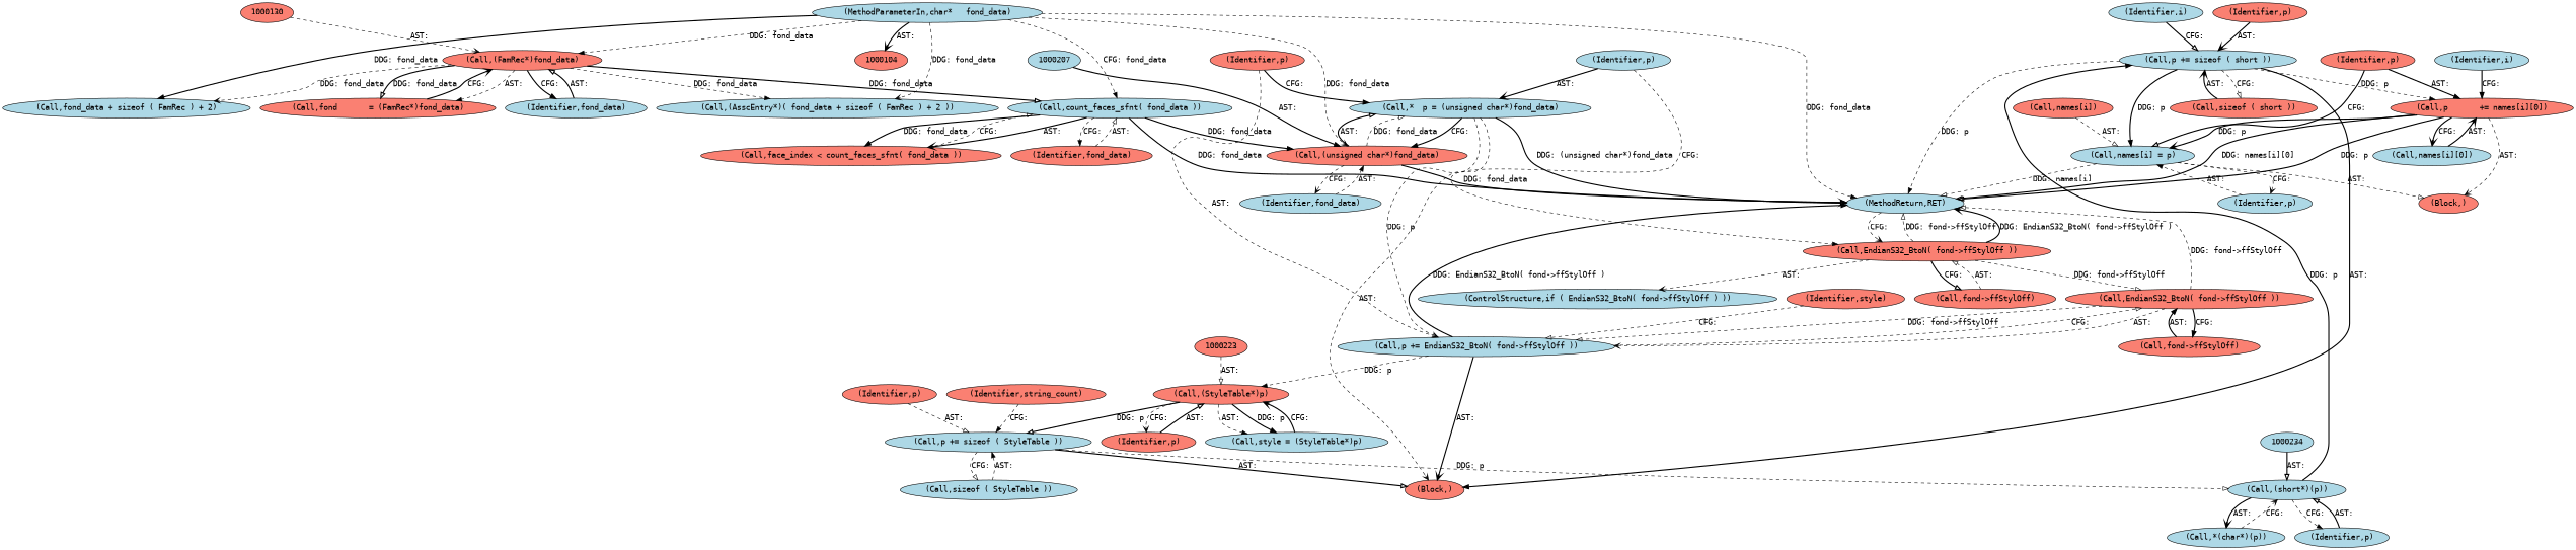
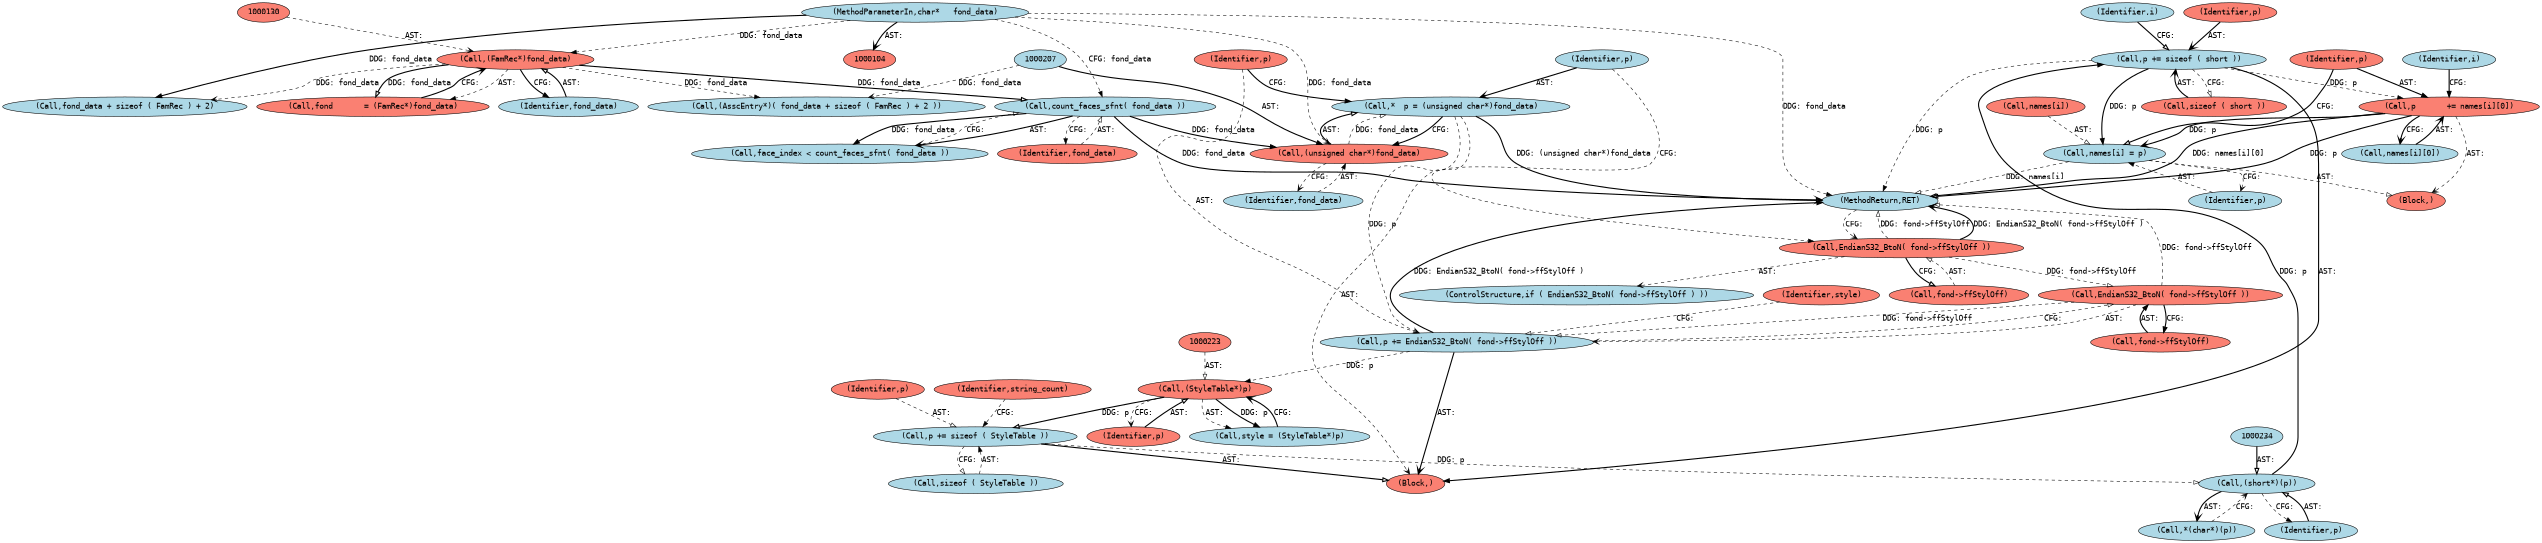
  digraph {
    fontname="DejaVu Sans Mono"
    node [fillcolor=lightblue fontname="DejaVu Sans Mono" style=filled]
    edge [arrowhead=onormal fontname="DejaVu Sans Mono" style=dashed]
    n1 [label="(Call,p += sizeof ( short ))"]
    n2 [label="(Call,names[i] = p)"]
    n3 [fillcolor=salmon label="(Call,p       += names[i][0])"]
    n4 [fillcolor=salmon label="(Call,sizeof ( short ))"]
    n5 [label="(MethodReturn,RET)"]
    n6 [fillcolor=salmon label="(Block,)"]
    n7 [label="(Identifier,p)"]
    n8 [fillcolor=salmon label="(Block,)"]
    n9 [label="(Call,names[i][0])"]
    n10 [fillcolor=salmon label="(Call,EndianS32_BtoN( fond->ffStylOff ))"]
    n11 [label="(Call,(short*)(p))"]
    n12 [label="(Call,*(char*)(p))"]
    n13 [label="(Identifier,p)"]
    n14 [label="(Call,p += sizeof ( StyleTable ))"]
    n15 [label="(Call,sizeof ( StyleTable ))"]
    n16 [fillcolor=salmon label="(Call,(StyleTable*)p)"]
    n17 [fillcolor=salmon label="(Identifier,p)"]
    n18 [label="(Call,style = (StyleTable*)p)"]
    n19 [label="(Call,p += EndianS32_BtoN( fond->ffStylOff ))"]
    n20 [fillcolor=salmon label="(Call,EndianS32_BtoN( fond->ffStylOff ))"]
    n21 [fillcolor=salmon label="(Call,fond->ffStylOff)"]
    n22 [fillcolor=salmon label="(Call,fond->ffStylOff)"]
    n23 [label="(ControlStructure,if ( EndianS32_BtoN( fond->ffStylOff ) ))"]
    n24 [label="(Call,*  p = (unsigned char*)fond_data)"]
    n25 [fillcolor=salmon label="(Call,(unsigned char*)fond_data)"]
    n26 [label="(Identifier,fond_data)"]
    n27 [label="(Call,count_faces_sfnt( fond_data ))"]
-   n28 [fillcolor=salmon label="(Call,face_index < count_faces_sfnt( fond_data ))"]
+   n28 [label="(Call,face_index < count_faces_sfnt( fond_data ))"]
    n29 [fillcolor=salmon label="(Identifier,fond_data)"]
    n30 [label="(MethodParameterIn,char*   fond_data)"]
    n31 [fillcolor=salmon label="(Call,(FamRec*)fond_data)"]
    n32 [label="(Call,(AsscEntry*)( fond_data + sizeof ( FamRec ) + 2 ))"]
    n33 [label="(Call,fond_data + sizeof ( FamRec ) + 2)"]
    1000104 [fillcolor=salmon]
    n35 [fillcolor=salmon label="(Call,fond       = (FamRec*)fond_data)"]
    n36 [label="(Identifier,fond_data)"]
    n37 [fillcolor=salmon label="(Identifier,style)"]
    n38 [fillcolor=salmon label="(Identifier,p)"]
    n39 [fillcolor=salmon label="(Identifier,string_count)"]
    n40 [fillcolor=salmon label="(Identifier,p)"]
    n41 [fillcolor=salmon label="(Identifier,p)"]
    n42 [label="(Identifier,i)"]
    n43 [label="(Identifier,p)"]
    n44 [fillcolor=salmon label="(Call,names[i])"]
    n45 [label="(Identifier,i)"]
    n46 [fillcolor=salmon label="(Identifier,p)"]
    1000234
    1000223 [fillcolor=salmon]
    1000207
    1000130 [fillcolor=salmon]
    n1 -> n2 [arrowhead=normal label="DDG: p" style=bold]
    n1 -> n3 [arrowhead=normal label="DDG: p"]
    n1 -> n4 [label="CFG: "]
    n1 -> n5 [arrowhead=normal label="DDG: p"]
    n1 -> n6 [arrowhead=normal label="AST: " style=bold]
    n2 -> n5 [label="DDG: names[i]"]
    n2 -> n7 [arrowhead=vee label="CFG: "]
    n2 -> n8 [label="AST: "]
    n3 -> n2 [arrowhead=vee label="DDG: p" style=bold]
    n3 -> n5 [label="DDG: names[i][0]" style=bold]
    n3 -> n5 [label="DDG: p" style=bold]
    n3 -> n8 [arrowhead=vee label="AST: "]
    n3 -> n9 [arrowhead=vee label="CFG: " style=bold]
    n4 -> n1 [arrowhead=vee label="AST: " style=bold]
    n5 -> n10 [arrowhead=vee label="CFG: "]
    n7 -> n2 [arrowhead=normal label="AST: "]
    n9 -> n3 [arrowhead=vee label="AST: " style=bold]
    n10 -> n5 [label="DDG: fond->ffStylOff"]
    n10 -> n5 [arrowhead=vee label="DDG: EndianS32_BtoN( fond->ffStylOff )" style=bold]
    n10 -> n20 [label="DDG: fond->ffStylOff"]
    n10 -> n22 [label="CFG: " style=bold]
    n10 -> n23 [arrowhead=vee label="AST: "]
    n11 -> n1 [arrowhead=normal label="DDG: p" style=bold]
    n11 -> n12 [arrowhead=vee label="AST: " style=bold]
    n11 -> n13 [arrowhead=normal label="CFG: "]
    n12 -> n11 [arrowhead=vee label="CFG: "]
    n13 -> n11 [label="AST: " style=bold]
    n14 -> n6 [label="AST: " style=bold]
    n14 -> n11 [label="DDG: p"]
    n14 -> n15 [label="CFG: "]
    n15 -> n14 [arrowhead=normal label="AST: "]
    n16 -> n14 [label="DDG: p" style=bold]
    n16 -> n17 [arrowhead=vee label="CFG: "]
    n16 -> n18 [arrowhead=normal label="AST: "]
    n16 -> n18 [arrowhead=normal label="DDG: p" style=bold]
    n17 -> n16 [label="AST: " style=bold]
    n18 -> n16 [arrowhead=vee label="CFG: " style=bold]
    n19 -> n5 [arrowhead=normal label="DDG: EndianS32_BtoN( fond->ffStylOff )" style=bold]
    n19 -> n6 [arrowhead=vee label="AST: " style=bold]
    n19 -> n16 [arrowhead=normal label="DDG: p"]
    n19 -> n20 [label="CFG: "]
    n20 -> n5 [label="DDG: fond->ffStylOff"]
    n20 -> n19 [arrowhead=vee label="AST: "]
    n20 -> n19 [label="DDG: fond->ffStylOff"]
    n20 -> n21 [arrowhead=normal label="CFG: " style=bold]
    n21 -> n20 [arrowhead=normal label="AST: " style=bold]
    n22 -> n10 [label="AST: "]
    n24 -> n5 [label="DDG: (unsigned char*)fond_data" style=bold]
    n24 -> n6 [arrowhead=vee label="AST: "]
    n24 -> n19 [arrowhead=vee label="DDG: p"]
    n24 -> n25 [arrowhead=normal label="CFG: " style=bold]
-   n25 -> n5 [label="DDG: fond_data" style=bold]
    n25 -> n24 [label="AST: " style=bold]
    n25 -> n24 [label="DDG: fond_data"]
    n25 -> n26 [arrowhead=vee label="CFG: "]
    n26 -> n25 [arrowhead=normal label="AST: "]
    n27 -> n5 [arrowhead=vee label="DDG: fond_data" style=bold]
    n27 -> n25 [arrowhead=normal label="DDG: fond_data" style=bold]
    n27 -> n28 [arrowhead=vee label="AST: " style=bold]
    n27 -> n28 [arrowhead=normal label="DDG: fond_data" style=bold]
    n27 -> n29 [arrowhead=normal label="CFG: "]
    n28 -> n27 [label="CFG: "]
    n29 -> n27 [label="AST: "]
    n30 -> n5 [arrowhead=normal label="DDG: fond_data"]
    n30 -> n25 [arrowhead=vee label="DDG: fond_data"]
    n30 -> n27 [arrowhead=normal label="CFG: fond_data"]
    n30 -> n31 [arrowhead=normal label="DDG: fond_data"]
-   n30 -> n32 [arrowhead=vee label="DDG: fond_data"]
+   1000207 -> n32 [arrowhead=vee label="DDG: fond_data"]
    n30 -> n33 [arrowhead=normal label="DDG: fond_data" style=bold]
    n30 -> 1000104 [arrowhead=vee label="AST: " style=bold]
    n31 -> n27 [label="DDG: fond_data" style=bold]
    n31 -> n32 [arrowhead=normal label="DDG: fond_data"]
    n31 -> n33 [arrowhead=vee label="DDG: fond_data"]
    n31 -> n35 [arrowhead=normal label="AST: "]
    n31 -> n35 [label="DDG: fond_data" style=bold]
    n31 -> n36 [arrowhead=normal label="CFG: " style=bold]
    n35 -> n31 [arrowhead=vee label="CFG: " style=bold]
    n36 -> n31 [label="AST: " style=bold]
    n37 -> n19 [label="CFG: "]
    n38 -> n14 [label="AST: "]
    n39 -> n14 [arrowhead=normal label="CFG: "]
    n40 -> n19 [label="AST: "]
    n40 -> n24 [arrowhead=normal label="CFG: " style=bold]
    n41 -> n2 [label="CFG: " style=bold]
    n41 -> n3 [arrowhead=normal label="AST: " style=bold]
    n42 -> n1 [label="CFG: " style=bold]
    n43 -> n10 [arrowhead=normal label="CFG: "]
    n43 -> n24 [arrowhead=vee label="AST: " style=bold]
    n44 -> n2 [label="AST: "]
    n45 -> n3 [arrowhead=normal label="CFG: " style=bold]
    n46 -> n1 [arrowhead=vee label="AST: " style=bold]
    1000234 -> n11 [label="AST: " style=bold]
    1000223 -> n16 [label="AST: "]
    1000207 -> n25 [arrowhead=normal label="AST: " style=bold]
    1000130 -> n31 [arrowhead=vee label="AST: "]
  }
